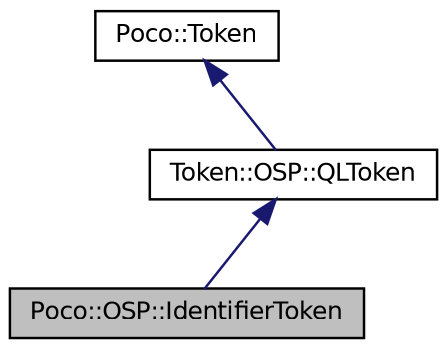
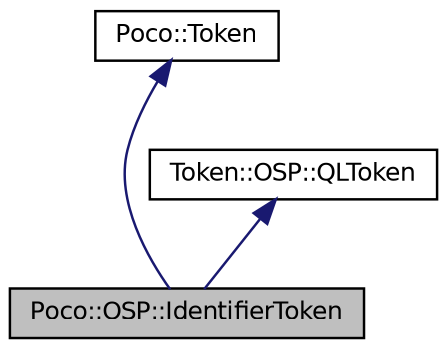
  digraph {
    node [color=black fillcolor=white fontname=Helvetica fontsize=10 shape=record style=filled]
    edge [color=midnightblue dir=back fontname=Helvetica fontsize=10 labelfontname=Helvetica labelfontsize=10 style=solid]
    n1 [fillcolor=grey75 fontcolor=black height=0.2 label="Poco::OSP::IdentifierToken" width=0.4]
    n2 [height=0.2 label="Token::OSP::QLToken" width=0.4]
    n3 [height=0.2 label="Poco::Token" width=0.4]
    n2 -> n1
-   n3 -> n2
+   n3 -> n1
  }
